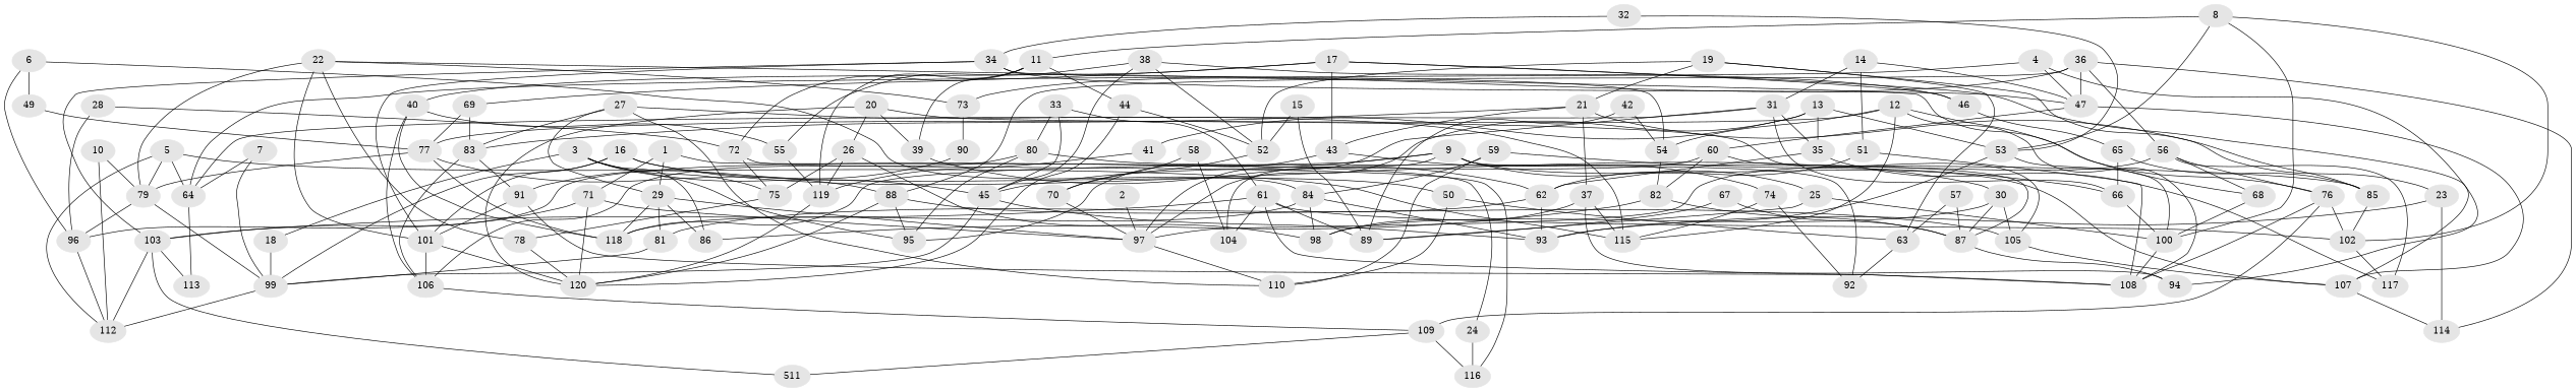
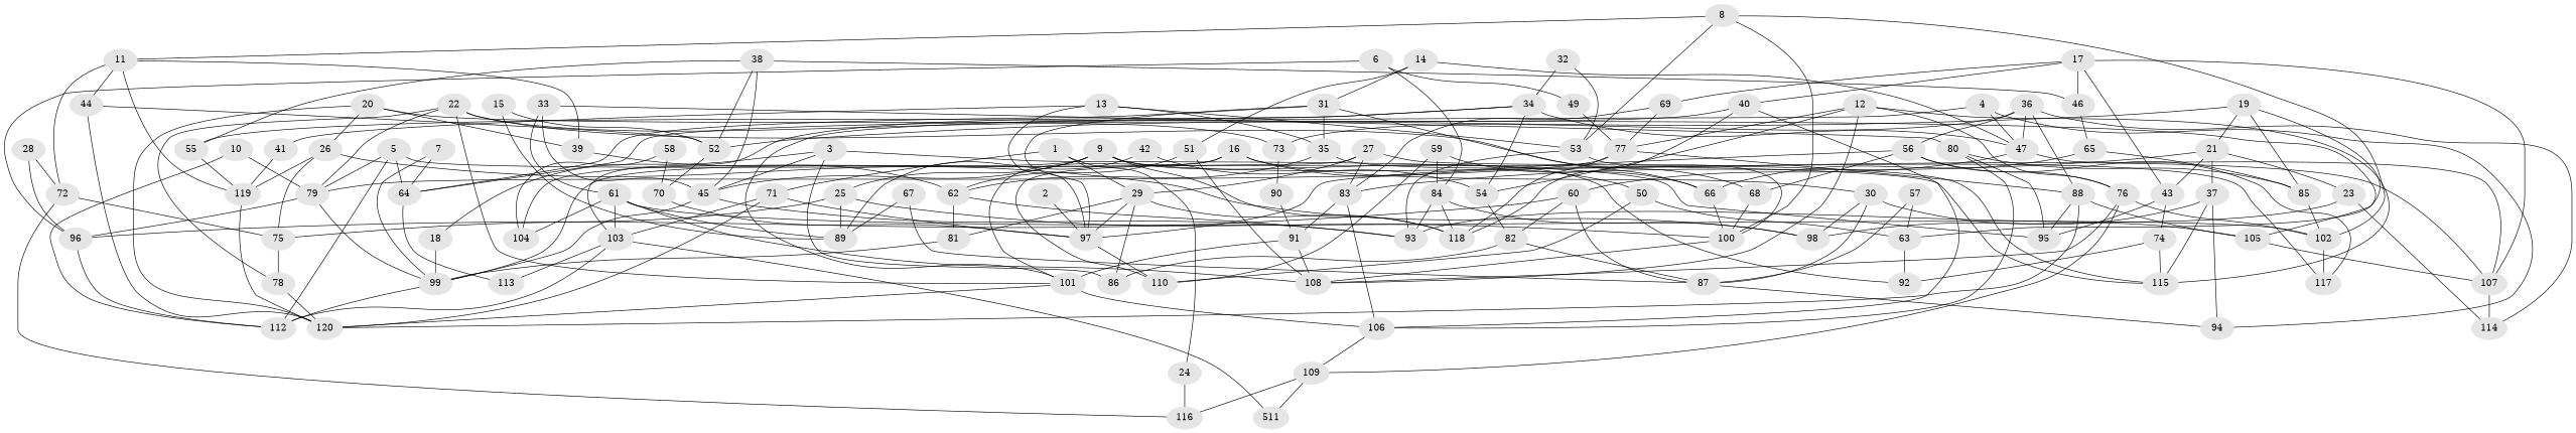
  graph {
    node [color=gray90 style=filled]
    1
    24
    29
    71
    116
    97
    86
    118
    81
    120
    103
    2
    110
    3
    18
    45
    95
    99
    93
    4
    47
    64
    94
    107
    60
    113
    5
    79
    112
    115
    96
    6
    49
    84
    77
    98
    7
    8
    11
    53
    100
    102
    39
    44
    72
    119
    108
    117
    9
    25
    92
    104
    89
    75
    114
    10
    62
    52
    12
    54
    76
    82
    109
    88
    13
    35
    41
    14
    31
    51
    66
    15
    70
    16
    30
    50
    101
    105
    87
    63
    106
    17
    40
    43
    46
    69
    55
    74
    65
    83
    19
    21
    85
    23
    37
    20
    26
    91
    22
    68
    73
    78
    90
    27
    28
    32
    34
    33
    61
    80
    n111 [label=511]
    36
    56
    38
    42
    57
    58
    59
    67
    1 -- 24
    1 -- 29
    1 -- 71
    24 -- 116
    29 -- 97
    29 -- 86
    29 -- 118
    29 -- 81
    71 -- 97
    71 -- 120
    71 -- 103
    97 -- 110
    81 -- 99
    103 -- 113
    103 -- 112
    103 -- n111
    2 -- 97
    3 -- 86
    3 -- 18
    3 -- 45
    3 -- 95
    18 -- 99
    45 -- 99
    45 -- 93
    99 -- 112
    4 -- 47
    4 -- 64
    4 -- 94
    47 -- 107
    47 -- 60
    64 -- 113
    107 -- 114
    60 -- 96
    60 -- 82
    60 -- 87
    5 -- 64
    5 -- 79
    5 -- 112
    5 -- 115
    79 -- 99
    79 -- 96
    96 -- 112
    6 -- 96
    6 -- 49
    6 -- 84
    49 -- 77
    84 -- 118
    84 -- 93
    84 -- 98
    77 -- 118
    77 -- 79
    77 -- 88
    7 -- 99
    7 -- 64
    8 -- 11
    8 -- 53
    8 -- 100
    8 -- 102
    11 -- 39
    11 -- 44
    11 -- 72
    11 -- 119
    53 -- 93
    53 -- 100
    100 -- 108
    102 -- 117
    39 -- 62
    44 -- 120
    44 -- 52
    72 -- 116
    72 -- 75
    119 -- 120
    9 -- 118
    9 -- 45
    9 -- 107
    9 -- 25
    9 -- 92
    9 -- 104
    25 -- 100
    25 -- 89
-   3 -- 75
+   25 -- 75
    75 -- 78
    10 -- 79
    10 -- 112
    62 -- 81
    62 -- 93
    52 -- 70
    12 -- 115
    12 -- 77
    12 -- 108
    12 -- 54
    12 -- 76
    54 -- 82
    76 -- 102
    76 -- 108
    76 -- 109
    82 -- 86
    82 -- 87
    109 -- 116
    109 -- n111
    88 -- 120
    88 -- 95
    88 -- 105
    13 -- 97
    13 -- 53
    13 -- 35
    13 -- 41
    35 -- 117
    35 -- 62
    41 -- 119
    14 -- 47
    14 -- 31
    14 -- 51
    31 -- 97
    31 -- 64
    31 -- 35
    31 -- 66
    51 -- 108
    51 -- 62
    66 -- 100
    15 -- 89
    15 -- 52
    70 -- 97
    16 -- 99
    16 -- 30
    16 -- 50
    16 -- 101
    30 -- 98
    30 -- 105
    30 -- 87
    50 -- 110
    50 -- 63
    101 -- 120
    101 -- 106
    105 -- 107
    87 -- 94
    63 -- 92
    106 -- 109
    17 -- 107
    17 -- 40
    17 -- 43
    17 -- 46
    17 -- 69
    40 -- 118
    40 -- 106
    40 -- 55
    43 -- 95
    43 -- 74
    46 -- 65
    69 -- 77
    69 -- 83
    55 -- 119
    74 -- 115
    74 -- 92
    65 -- 66
    65 -- 85
    83 -- 106
    83 -- 91
    19 -- 52
    19 -- 63
    19 -- 21
    19 -- 85
    21 -- 43
    21 -- 83
    21 -- 23
    21 -- 37
    85 -- 102
    23 -- 93
    23 -- 114
    37 -- 94
    37 -- 115
    37 -- 98
    20 -- 120
    20 -- 39
    20 -- 105
    20 -- 26
    26 -- 98
    26 -- 119
    26 -- 75
    91 -- 108
    91 -- 101
    22 -- 79
    22 -- 101
    22 -- 68
    22 -- 73
    22 -- 78
    68 -- 100
    73 -- 90
    78 -- 120
    90 -- 91
    27 -- 29
    27 -- 110
    27 -- 115
    27 -- 83
    28 -- 96
    28 -- 72
    32 -- 53
    32 -- 34
    34 -- 103
    34 -- 47
    34 -- 54
    34 -- 101
    33 -- 45
    33 -- 61
    33 -- 80
    61 -- 103
    61 -- 102
    61 -- 108
    61 -- 104
    61 -- 89
    80 -- 95
    80 -- 106
    80 -- 85
    36 -- 47
    36 -- 114
    36 -- 88
    36 -- 73
    36 -- 56
    56 -- 97
    56 -- 117
    56 -- 76
    56 -- 68
    38 -- 45
    38 -- 52
    38 -- 46
    38 -- 55
    42 -- 89
    42 -- 54
    57 -- 87
    57 -- 63
    58 -- 104
    58 -- 70
    59 -- 110
    59 -- 84
    59 -- 66
    67 -- 89
    67 -- 87
  }
